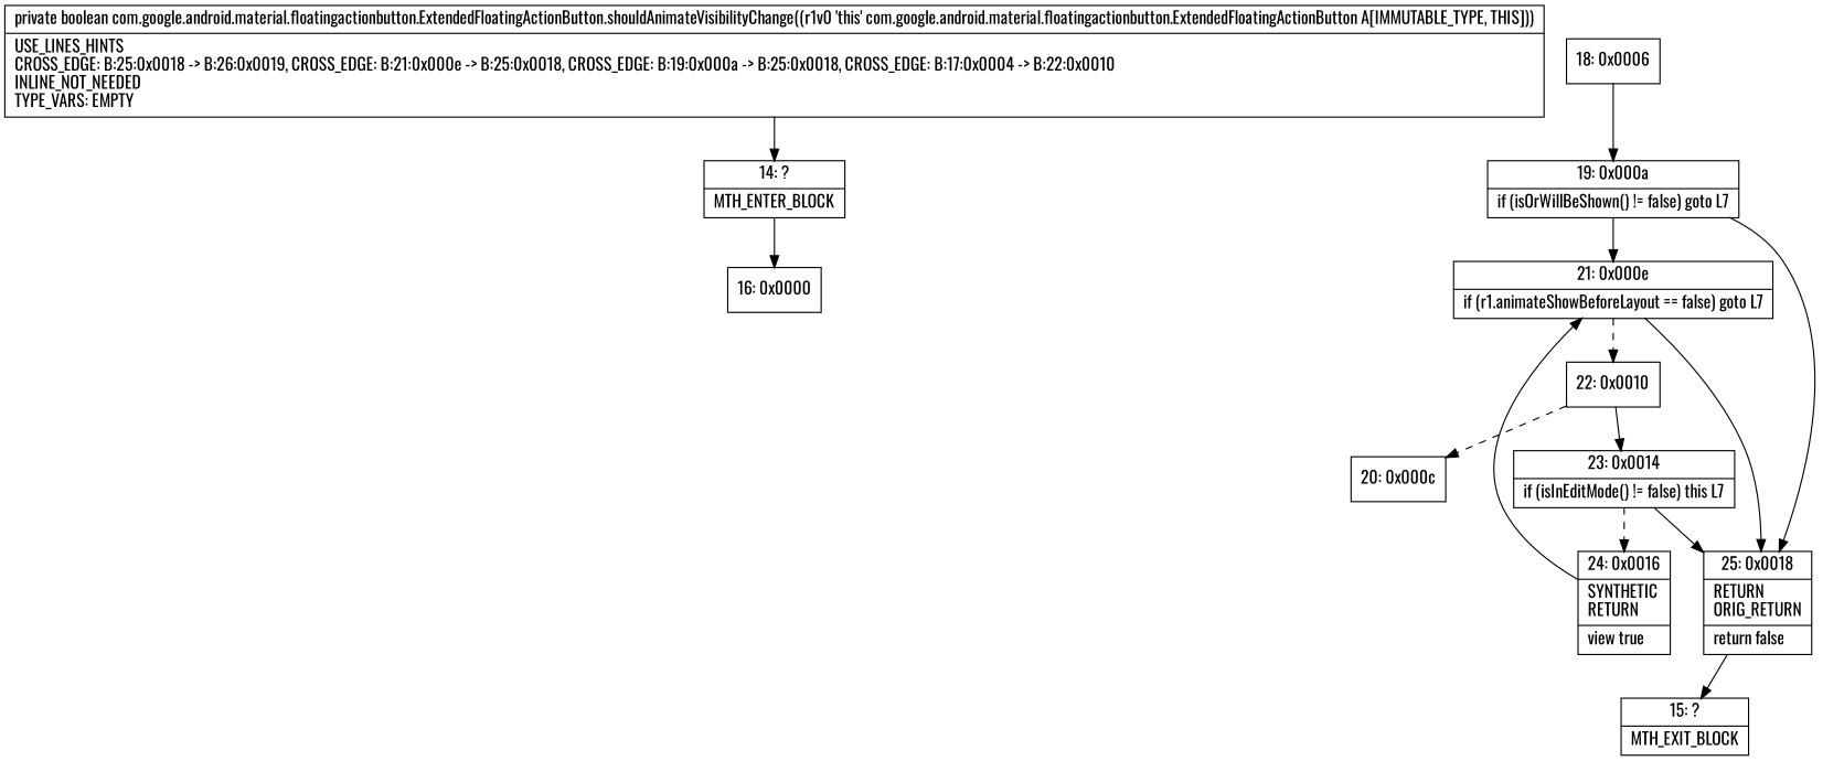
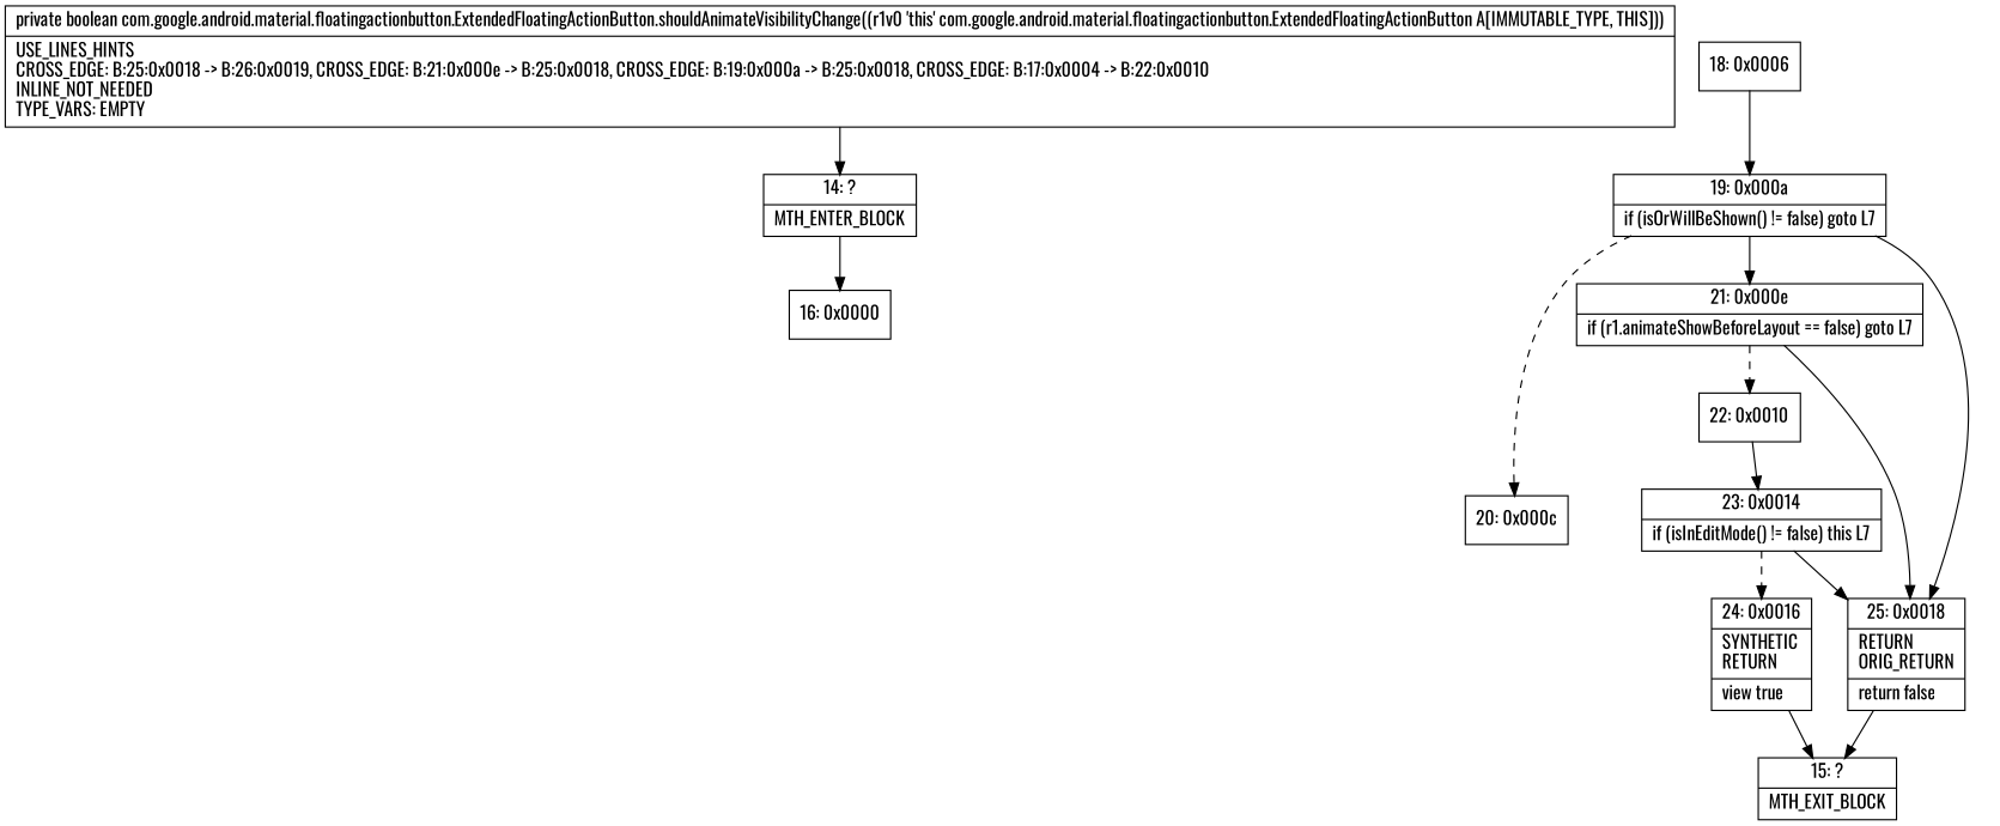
  digraph {
    fontname=Oswald
    node [fontname=Oswald shape=record]
    edge [fontname=Oswald]
    n1 [label="{14\:\ ?|MTH_ENTER_BLOCK\l}"]
    n2 [label="{16\:\ 0x0000}"]
    n3 [label="{18\:\ 0x0006}"]
    n4 [label="{19\:\ 0x000a|if (isOrWillBeShown() != false) goto L7\l}"]
    n5 [label="{22\:\ 0x0010}"]
    n6 [label="{23\:\ 0x0014|if (isInEditMode() != false) this L7\l}"]
    n7 [label="{20\:\ 0x000c}"]
    n8 [label="{25\:\ 0x0018|RETURN\lORIG_RETURN\l|return false\l}"]
    n9 [label="{21\:\ 0x000e|if (r1.animateShowBeforeLayout == false) goto L7\l}"]
    n10 [label="{15\:\ ?|MTH_EXIT_BLOCK\l}"]
    n11 [label="{24\:\ 0x0016|SYNTHETIC\lRETURN\l|view true\l}"]
    n12 [label="{private boolean com.google.android.material.floatingactionbutton.ExtendedFloatingActionButton.shouldAnimateVisibilityChange((r1v0 'this' com.google.android.material.floatingactionbutton.ExtendedFloatingActionButton A[IMMUTABLE_TYPE, THIS]))  | USE_LINES_HINTS\lCROSS_EDGE: B:25:0x0018 \-\> B:26:0x0019, CROSS_EDGE: B:21:0x000e \-\> B:25:0x0018, CROSS_EDGE: B:19:0x000a \-\> B:25:0x0018, CROSS_EDGE: B:17:0x0004 \-\> B:22:0x0010\lINLINE_NOT_NEEDED\lTYPE_VARS: EMPTY\l}"]
    n1 -> n2
    n3 -> n4
-   n5 -> n7 [style=dashed]
+   n4 -> n7 [style=dashed]
    n4 -> n8
    n4 -> n9
    n5 -> n6
    n6 -> n8
    n6 -> n11 [style=dashed]
    n8 -> n10
    n9 -> n5 [style=dashed]
    n9 -> n8
-   n11 -> n9
+   n11 -> n10
    n12 -> n1
  }
